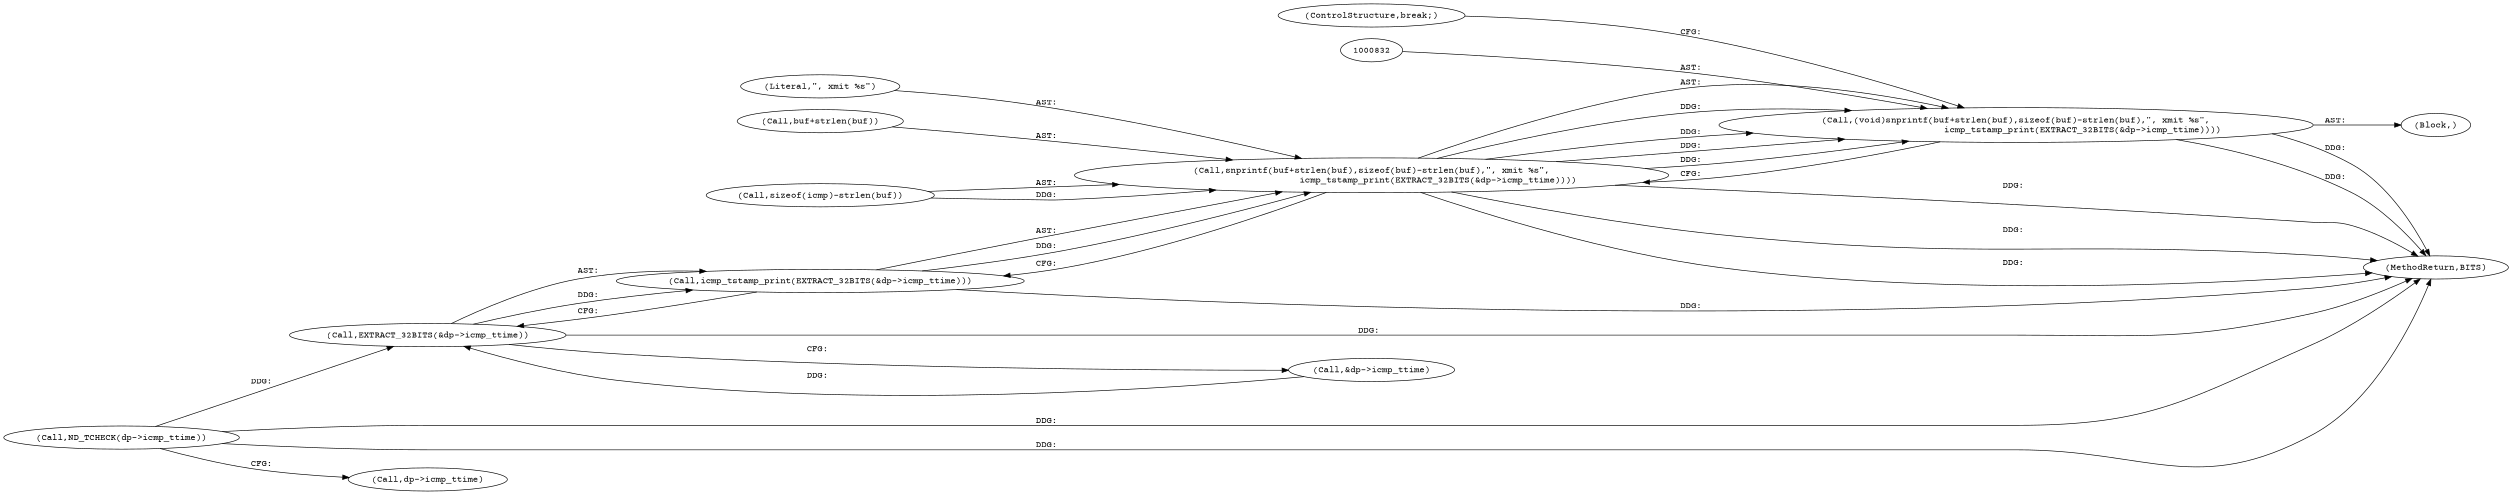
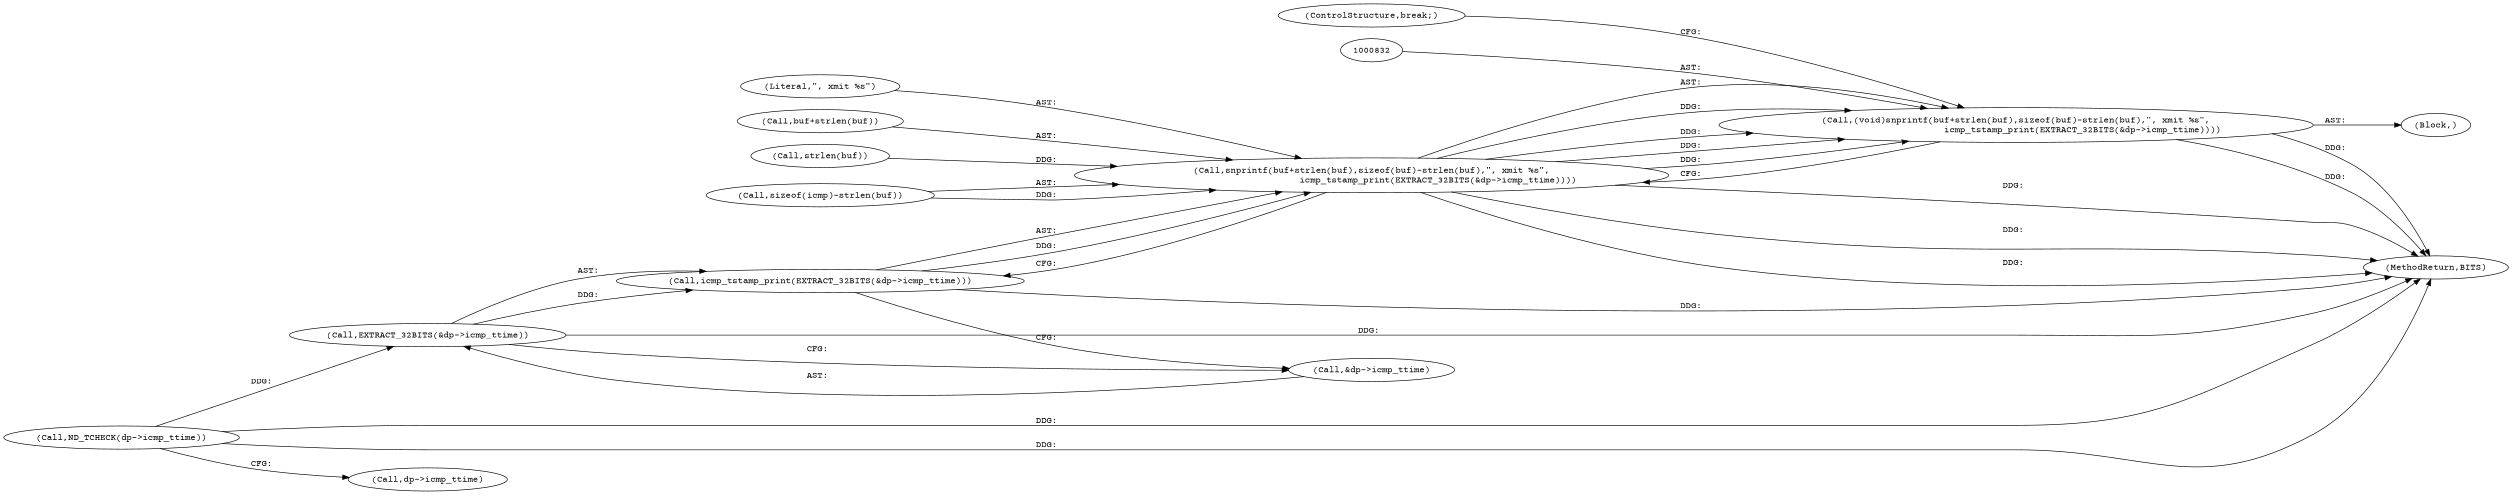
  digraph {
    fontname="Courier Prime"
    rankdir=LR
    node [fontname="Courier Prime"]
    edge [fontname="Courier Prime"]
    n1 [label="(Call,EXTRACT_32BITS(&dp->icmp_ttime))"]
    n2 [label="(Call,icmp_tstamp_print(EXTRACT_32BITS(&dp->icmp_ttime)))"]
    n3 [label="(MethodReturn,BITS)"]
    n4 [label="(Call,&dp->icmp_ttime)"]
    n5 [label="(Call,snprintf(buf+strlen(buf),sizeof(buf)-strlen(buf),\", xmit %s\",\n                         icmp_tstamp_print(EXTRACT_32BITS(&dp->icmp_ttime))))"]
    n6 [label="(Call,ND_TCHECK(dp->icmp_ttime))"]
    n7 [label="(Call,dp->icmp_ttime)"]
    n8 [label="(Block,)"]
    n9 [label="(Call,(void)snprintf(buf+strlen(buf),sizeof(buf)-strlen(buf),\", xmit %s\",\n                         icmp_tstamp_print(EXTRACT_32BITS(&dp->icmp_ttime))))"]
    n10 [label="(Literal,\", xmit %s\")"]
    n11 [label="(Call,buf+strlen(buf))"]
+   n12 [label="(Call,strlen(buf))"]
    n13 [label="(Call,sizeof(icmp)-strlen(buf))"]
    n14 [label="(ControlStructure,break;)"]
    1000832
    n1 -> n2 [label="AST: "]
    n1 -> n2 [label="DDG: "]
    n1 -> n3 [label="DDG: "]
    n1 -> n4 [label="CFG: "]
-   n2 -> n1 [label="CFG: "]
+   n2 -> n4 [label="CFG: "]
    n2 -> n3 [label="DDG: "]
    n2 -> n5 [label="AST: "]
    n2 -> n5 [label="DDG: "]
-   n4 -> n1 [label="DDG: "]
+   n4 -> n1 [label="AST: "]
    n5 -> n2 [label="CFG: "]
    n5 -> n3 [label="DDG: "]
    n5 -> n3 [label="DDG: "]
    n5 -> n3 [label="DDG: "]
    n5 -> n9 [label="AST: "]
    n5 -> n9 [label="DDG: "]
    n5 -> n9 [label="DDG: "]
    n5 -> n9 [label="DDG: "]
    n5 -> n9 [label="DDG: "]
    n6 -> n1 [label="DDG: "]
    n6 -> n3 [label="DDG: "]
    n6 -> n3 [label="DDG: "]
    n6 -> n7 [label="CFG: "]
    n9 -> n3 [label="DDG: "]
    n9 -> n3 [label="DDG: "]
    n9 -> n5 [label="CFG: "]
    n9 -> n8 [label="AST: "]
    n10 -> n5 [label="AST: "]
    n11 -> n5 [label="AST: "]
+   n12 -> n5 [label="DDG: "]
    n13 -> n5 [label="AST: "]
    n13 -> n5 [label="DDG: "]
    n14 -> n9 [label="CFG: "]
    1000832 -> n9 [label="AST: "]
  }
